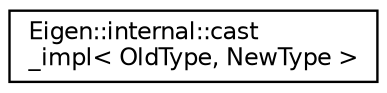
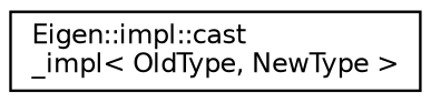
  digraph {
    rankdir=LR
-   n1 [color=black fillcolor=white fontname=Helvetica fontsize=10 height=0.2 label="Eigen::internal::cast\l_impl\< OldType, NewType \>" shape=record style=filled width=0.4]
+   n1 [color=black fillcolor=white fontname=Helvetica fontsize=10 height=0.2 label="Eigen::impl::cast\l_impl\< OldType, NewType \>" shape=record style=filled width=0.4]
  }
